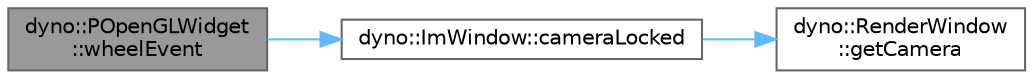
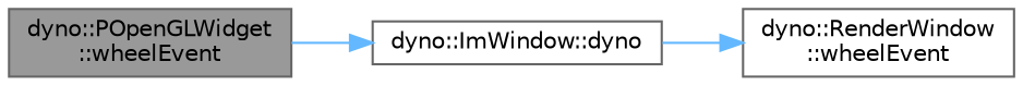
  digraph {
    rankdir=LR
    node [color=grey40 fillcolor=white fontname=Helvetica fontsize=10 shape=box style=filled]
    edge [color=steelblue1 fontname=Helvetica fontsize=10 labelfontname=Helvetica labelfontsize=10 style=solid]
    n1 [color=gray40 fillcolor=grey60 fontcolor=black height=0.2 label="dyno::POpenGLWidget\l::wheelEvent" width=0.4]
-   n2 [height=0.2 label="dyno::ImWindow::cameraLocked" width=0.4]
-   n3 [height=0.2 label="dyno::RenderWindow\l::getCamera" width=0.4]
+   n2 [height=0.2 label="dyno::ImWindow::dyno" width=0.4]
+   n3 [height=0.2 label="dyno::RenderWindow\l::wheelEvent" width=0.4]
    n1 -> n2
    n2 -> n3
  }
